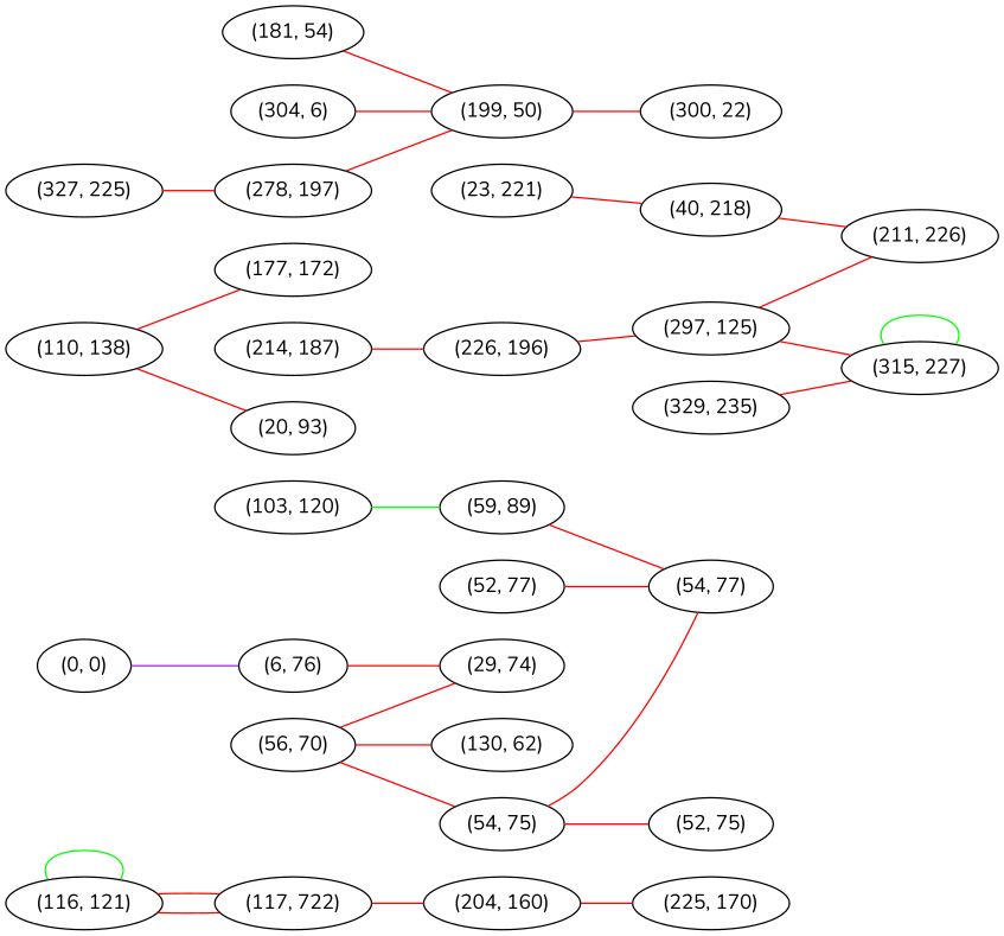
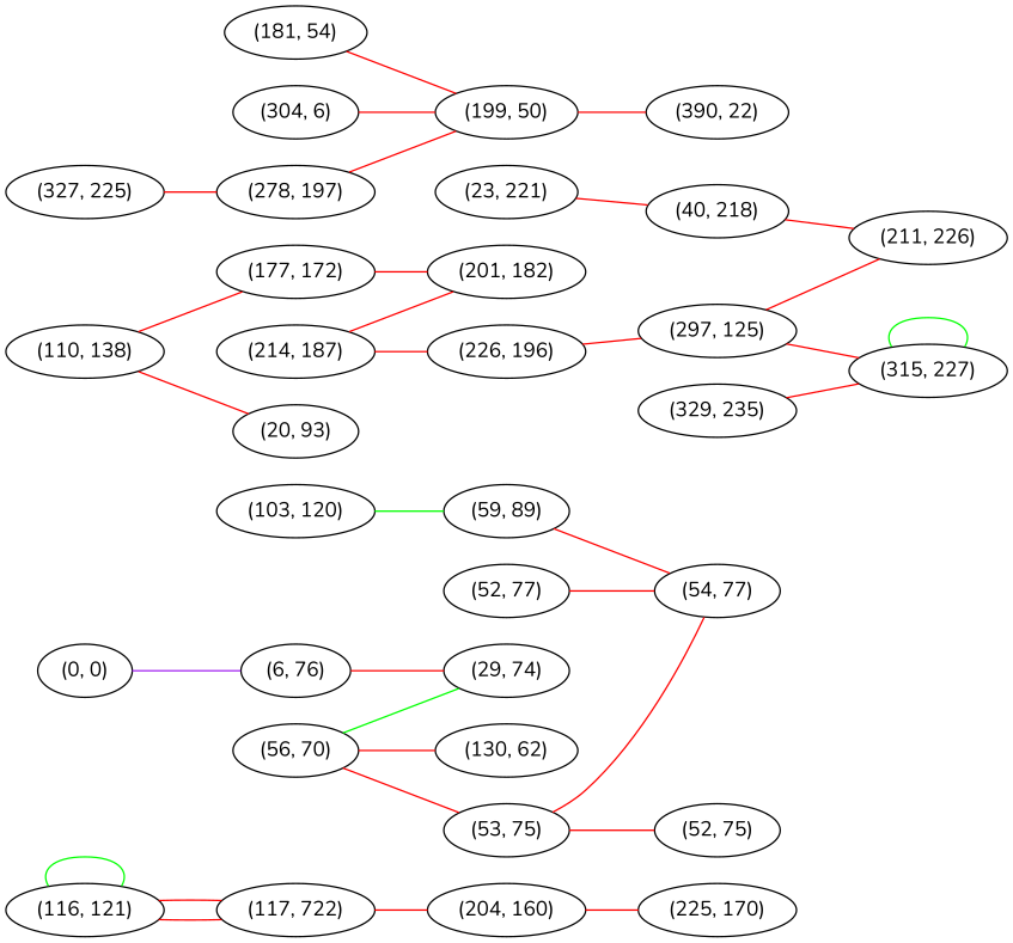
  graph {
    fontname=Nunito
    rankdir=LR
    node [fontname=Nunito]
    edge [color=red fontname=Nunito weight=1]
    "(116, 121)"
    n2 [label="(117, 722)"]
    "(103, 120)"
    "(59, 89)"
    "(204, 160)"
    "(214, 187)"
    "(226, 196)"
+   "(201, 182)"
    n9 [label="(297, 125)"]
    "(54, 77)"
    "(23, 221)"
    "(40, 218)"
    "(211, 226)"
    "(0, 0)"
    "(6, 76)"
    "(29, 74)"
    "(181, 54)"
    "(199, 50)"
    "(315, 227)"
    "(52, 77)"
    "(304, 6)"
    "(110, 138)"
    "(20, 93)"
    "(177, 172)"
    "(327, 225)"
    "(278, 197)"
    "(56, 70)"
    "(130, 62)"
-   "(54, 75)"
+   "(54, 75)" [label="(53, 75)"]
    "(52, 75)"
    "(225, 170)"
    "(329, 235)"
-   "(300, 22)"
+   "(300, 22)" [label="(390, 22)"]
    "(116, 121)" -- "(116, 121)" [color=green weight=2]
    "(116, 121)" -- n2
    "(116, 121)" -- n2
    n2 -- "(204, 160)"
    "(103, 120)" -- "(59, 89)" [color=green]
    "(59, 89)" -- "(54, 77)"
    "(204, 160)" -- "(225, 170)"
    "(214, 187)" -- "(226, 196)"
+   "(214, 187)" -- "(201, 182)"
    "(226, 196)" -- n9
    n9 -- "(211, 226)"
    n9 -- "(315, 227)"
    "(23, 221)" -- "(40, 218)"
    "(40, 218)" -- "(211, 226)"
    "(0, 0)" -- "(6, 76)" [color=purple weight=4]
    "(6, 76)" -- "(29, 74)"
    "(181, 54)" -- "(199, 50)"
    "(199, 50)" -- "(300, 22)"
    "(315, 227)" -- "(315, 227)" [color=green weight=2]
    "(52, 77)" -- "(54, 77)"
    "(304, 6)" -- "(199, 50)"
    "(110, 138)" -- "(20, 93)"
    "(110, 138)" -- "(177, 172)"
+   "(177, 172)" -- "(201, 182)"
    "(327, 225)" -- "(278, 197)"
    "(278, 197)" -- "(199, 50)"
-   "(56, 70)" -- "(29, 74)"
+   "(56, 70)" -- "(29, 74)" [color=green]
    "(56, 70)" -- "(130, 62)"
    "(56, 70)" -- "(54, 75)"
    "(54, 75)" -- "(54, 77)"
    "(54, 75)" -- "(52, 75)"
    "(329, 235)" -- "(315, 227)"
  }
